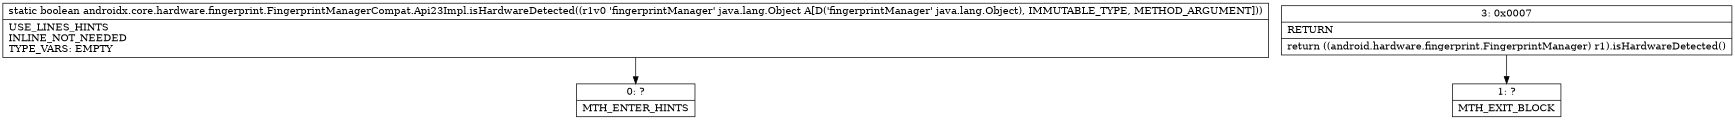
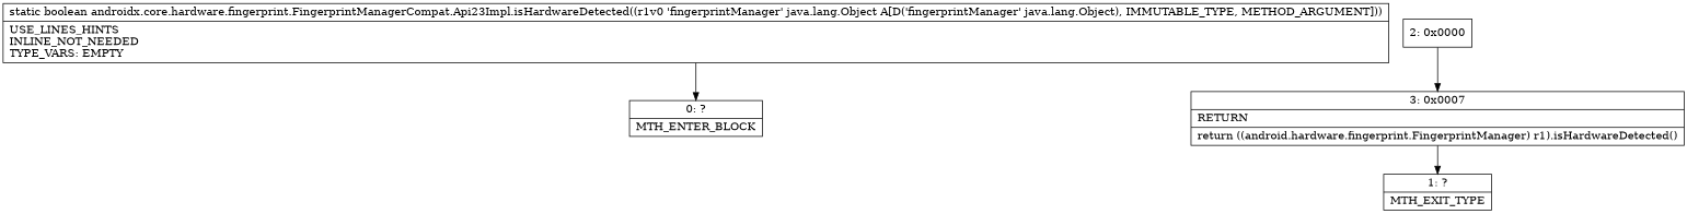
  digraph {
    node [shape=record]
-   n1 [label="{0\:\ ?|MTH_ENTER_HINTS\l}"]
+   n1 [label="{0\:\ ?|MTH_ENTER_BLOCK\l}"]
+   n2 [label="{2\:\ 0x0000}"]
    n3 [label="{3\:\ 0x0007|RETURN\l|return ((android.hardware.fingerprint.FingerprintManager) r1).isHardwareDetected()\l}"]
-   n4 [label="{1\:\ ?|MTH_EXIT_BLOCK\l}"]
+   n4 [label="{1\:\ ?|MTH_EXIT_TYPE\l}"]
    n5 [label="{static boolean androidx.core.hardware.fingerprint.FingerprintManagerCompat.Api23Impl.isHardwareDetected((r1v0 'fingerprintManager' java.lang.Object A[D('fingerprintManager' java.lang.Object), IMMUTABLE_TYPE, METHOD_ARGUMENT]))  | USE_LINES_HINTS\lINLINE_NOT_NEEDED\lTYPE_VARS: EMPTY\l}"]
+   n2 -> n3
    n3 -> n4
    n5 -> n1
  }
